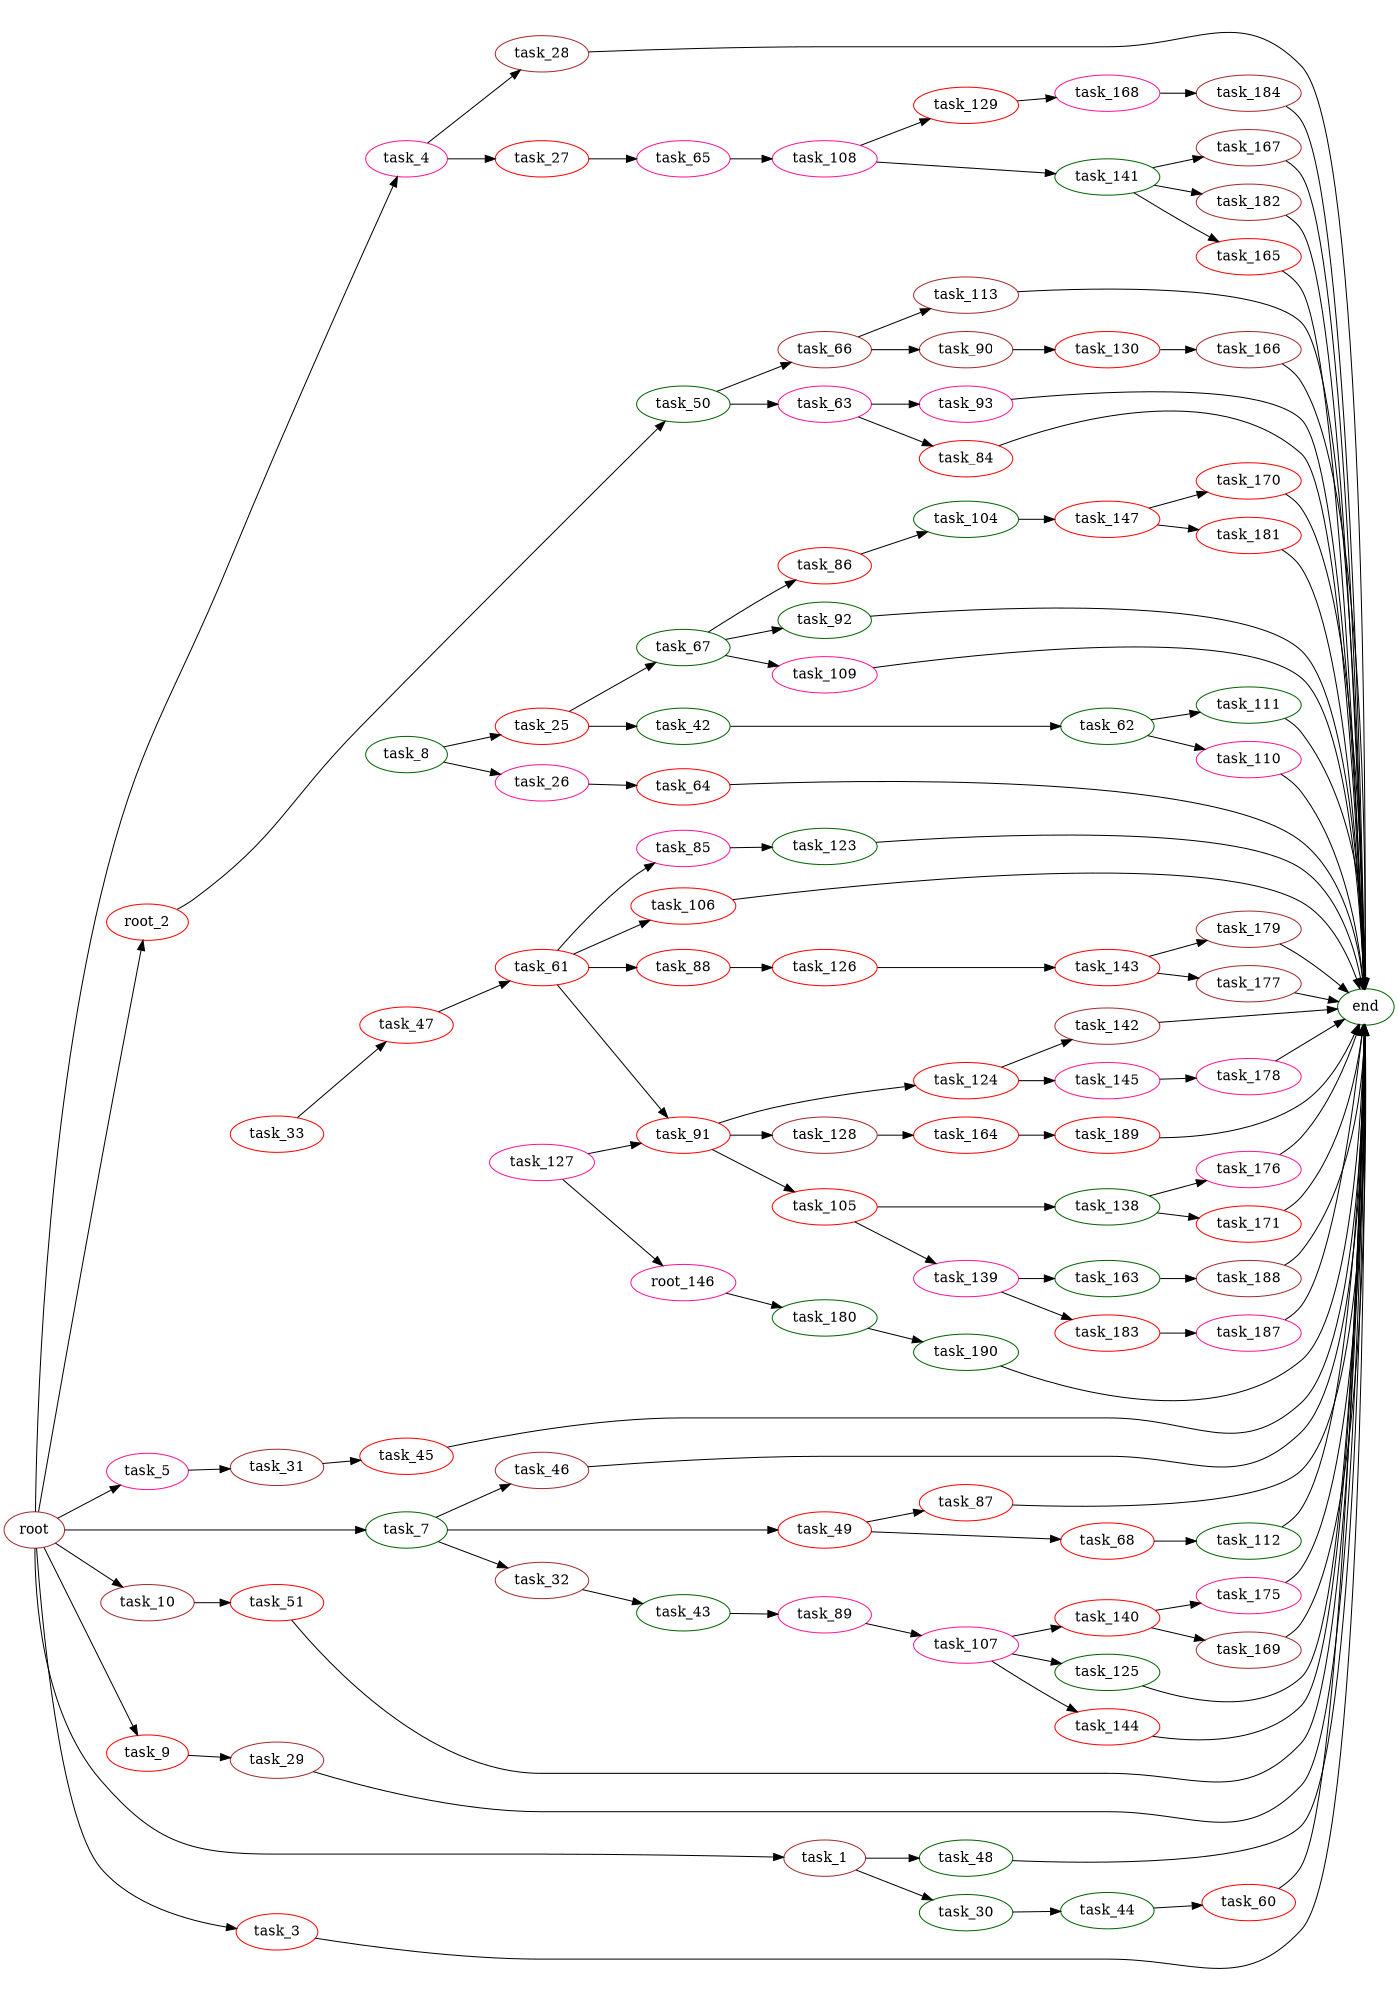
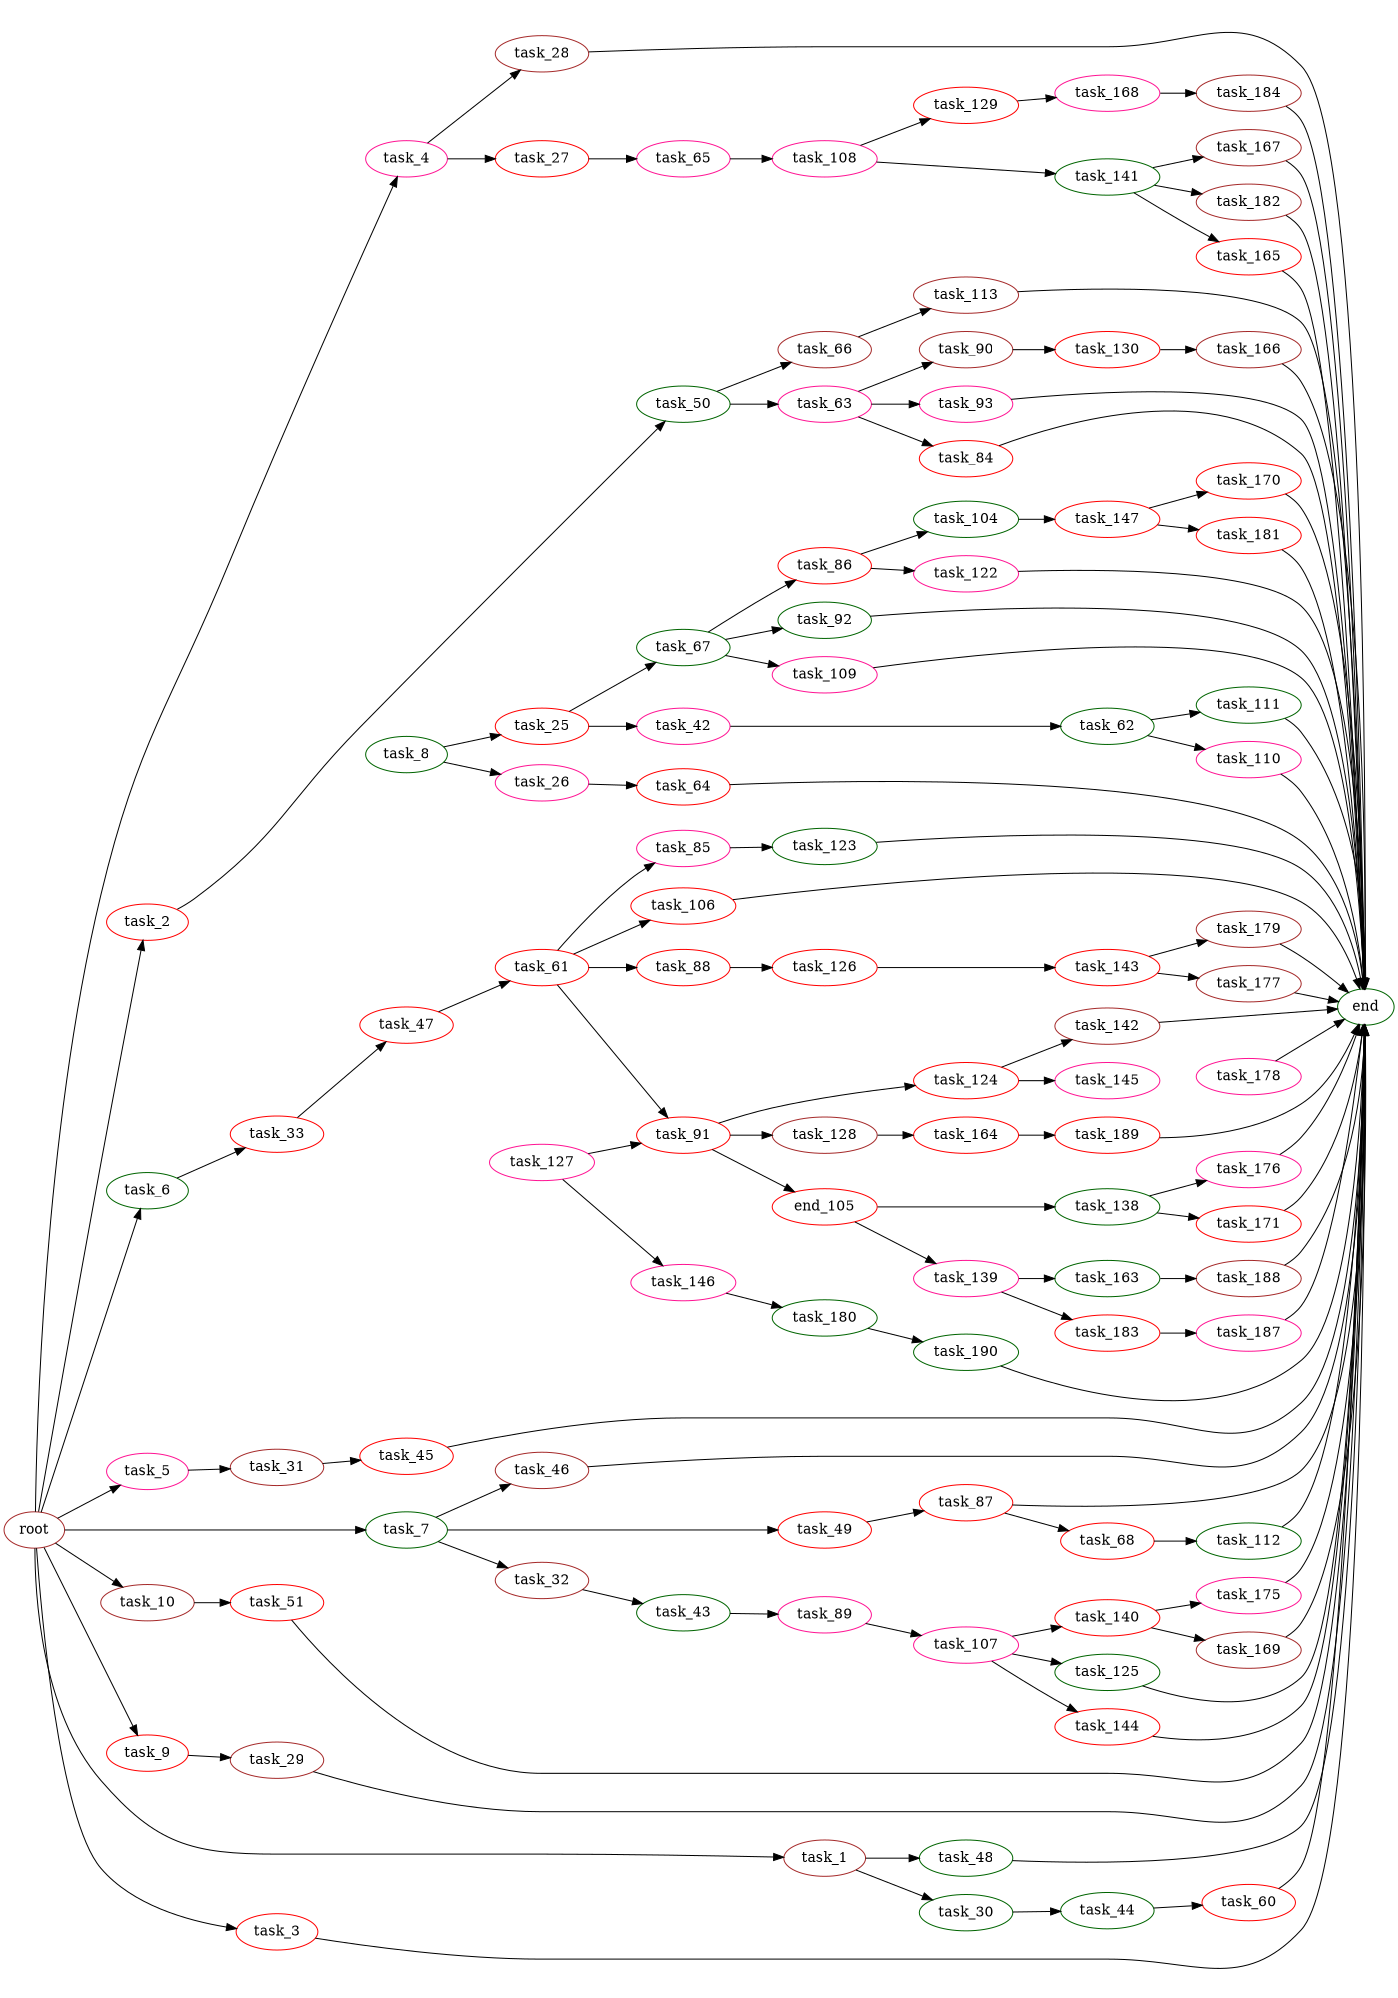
  digraph {
    rankdir=LR
    node [color=red]
    task_168 [color=deeppink]
    task_129
    task_184 [color=brown]
    task_65 [color=deeppink]
    task_27
    task_108 [color=deeppink]
+   task_122 [color=deeppink]
    end [color=darkgreen]
    task_50 [color=darkgreen]
    task_63 [color=deeppink]
    task_66 [color=brown]
    task_84
    task_90 [color=brown]
    task_93 [color=deeppink]
    task_113 [color=brown]
    task_181
    task_187 [color=deeppink]
    task_5 [color=deeppink]
    task_31 [color=brown]
    task_45
    task_4 [color=deeppink]
    task_28 [color=brown]
    task_112 [color=darkgreen]
    task_147
    task_170
    task_130
    task_166 [color=brown]
    task_190 [color=darkgreen]
    task_179 [color=brown]
    task_143
    task_177 [color=brown]
    task_26 [color=deeppink]
    task_64
    task_141 [color=darkgreen]
    task_167 [color=brown]
    task_182 [color=brown]
    task_165
    task_51
    task_88
    task_126
    task_29 [color=brown]
    task_9
    task_44 [color=darkgreen]
    task_60
    task_33
    task_47
    task_61
    task_142 [color=brown]
    task_169 [color=brown]
    task_8 [color=darkgreen]
    task_25
-   task_42 [color=darkgreen]
+   task_42 [color=deeppink]
    task_67 [color=darkgreen]
    task_86
    task_104 [color=darkgreen]
    task_91
-   task_105
+   task_105 [label=end_105]
    task_124
    task_128 [color=brown]
    task_139 [color=deeppink]
    task_138 [color=darkgreen]
    task_145 [color=deeppink]
    task_127 [color=deeppink]
-   task_146 [color=deeppink label=root_146]
+   task_146 [color=deeppink]
    task_164
    task_1 [color=brown]
    task_30 [color=darkgreen]
    task_48 [color=darkgreen]
    task_163 [color=darkgreen]
    task_183
    task_176 [color=deeppink]
    task_171
    task_188 [color=brown]
    task_140
    task_175 [color=deeppink]
    task_180 [color=darkgreen]
    task_106
    task_43 [color=darkgreen]
    task_89 [color=deeppink]
    task_107 [color=deeppink]
+   task_6 [color=darkgreen]
    task_3
    task_111 [color=darkgreen]
    task_144
    task_85 [color=deeppink]
    task_123 [color=darkgreen]
    task_189
    task_62 [color=darkgreen]
    task_110 [color=deeppink]
    task_125 [color=darkgreen]
    task_46 [color=brown]
    task_178 [color=deeppink]
    task_32 [color=brown]
-   task_2 [label=root_2]
+   task_2
    task_109 [color=deeppink]
    task_92 [color=darkgreen]
    task_87
    task_49
    task_68
    task_10 [color=brown]
    task_7 [color=darkgreen]
    root [color=brown]
    task_168 -> task_184
    task_129 -> task_168
    task_184 -> end
    task_65 -> task_108
    task_27 -> task_65
    task_108 -> task_129
    task_108 -> task_141
+   task_122 -> end
    task_50 -> task_63
    task_50 -> task_66
    task_63 -> task_84
-   task_66 -> task_90
+   task_63 -> task_90
    task_63 -> task_93
    task_66 -> task_113
    task_84 -> end
    task_90 -> task_130
    task_93 -> end
    task_113 -> end
    task_181 -> end
    task_187 -> end
    task_5 -> task_31
    task_31 -> task_45
    task_45 -> end
    task_4 -> task_27
    task_4 -> task_28
    task_28 -> end
    task_112 -> end
    task_147 -> task_181
    task_147 -> task_170
    task_170 -> end
    task_130 -> task_166
    task_166 -> end
    task_190 -> end
    task_179 -> end
    task_143 -> task_179
    task_143 -> task_177
    task_177 -> end
    task_26 -> task_64
    task_64 -> end
    task_141 -> task_167
    task_141 -> task_182
    task_141 -> task_165
    task_167 -> end
    task_182 -> end
    task_165 -> end
    task_51 -> end
    task_88 -> task_126
    task_126 -> task_143
    task_29 -> end
    task_9 -> task_29
    task_44 -> task_60
    task_60 -> end
    task_33 -> task_47
    task_47 -> task_61
    task_61 -> task_88
    task_61 -> task_91
    task_61 -> task_106
    task_61 -> task_85
    task_142 -> end
    task_169 -> end
    task_8 -> task_26
    task_8 -> task_25
    task_25 -> task_42
    task_25 -> task_67
    task_42 -> task_62
    task_67 -> task_86
    task_67 -> task_109
    task_67 -> task_92
+   task_86 -> task_122
    task_86 -> task_104
    task_104 -> task_147
    task_91 -> task_105
    task_91 -> task_124
    task_91 -> task_128
    task_105 -> task_139
    task_105 -> task_138
    task_124 -> task_142
    task_124 -> task_145
    task_128 -> task_164
    task_139 -> task_163
    task_139 -> task_183
    task_138 -> task_176
    task_138 -> task_171
-   task_145 -> task_178
    task_127 -> task_91
    task_127 -> task_146
    task_146 -> task_180
    task_164 -> task_189
    task_1 -> task_30
    task_1 -> task_48
    task_30 -> task_44
    task_48 -> end
    task_163 -> task_188
    task_183 -> task_187
    task_176 -> end
    task_171 -> end
    task_188 -> end
    task_140 -> task_169
    task_140 -> task_175
    task_175 -> end
    task_180 -> task_190
    task_106 -> end
    task_43 -> task_89
    task_89 -> task_107
    task_107 -> task_140
    task_107 -> task_144
    task_107 -> task_125
+   task_6 -> task_33
    task_3 -> end
    task_111 -> end
    task_144 -> end
    task_85 -> task_123
    task_123 -> end
    task_189 -> end
    task_62 -> task_111
    task_62 -> task_110
    task_110 -> end
    task_125 -> end
    task_46 -> end
    task_178 -> end
    task_32 -> task_43
    task_2 -> task_50
    task_109 -> end
    task_92 -> end
    task_87 -> end
    task_49 -> task_87
-   task_49 -> task_68
+   task_87 -> task_68
    task_68 -> task_112
    task_10 -> task_51
    task_7 -> task_46
    task_7 -> task_32
    task_7 -> task_49
    root -> task_5
    root -> task_4
    root -> task_9
    root -> task_1
+   root -> task_6
    root -> task_3
    root -> task_2
    root -> task_10
    root -> task_7
  }
